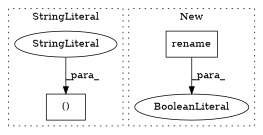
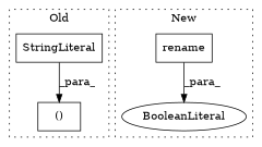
  digraph {
    fontname="DejaVu Serif"
    node [fontname="DejaVu Serif" shape=box]
    edge [fontname="DejaVu Serif"]
    n1 [a=106 l=59 label="()" s=3721]
-   n2 [a=45 l=9 label=StringLiteral s=3746 shape=ellipse]
+   n2 [a=45 l=9 label=StringLiteral s=3746]
    n3 [a=32 l="7,1" label=rename s="6936,6965"]
    n4 [a=9 l=4 label=BooleanLiteral s=6961 shape=ellipse]
    subgraph cluster_1 {
-     label=StringLiteral
+     label=Old
      style=dotted
      n1
      n2
    }
    subgraph cluster_2 {
      label=New
      style=dotted
      n3
      n4
    }
    n2 -> n1 [label=_para_]
    n3 -> n4 [label=_para_]
  }
